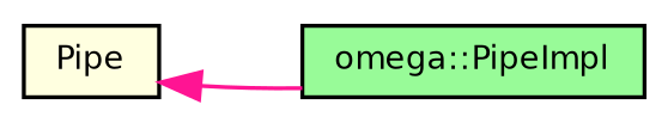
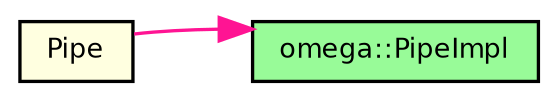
  digraph {
    rankdir=LR
    fontname="DejaVu Sans"
    node [color=black fontname="DejaVu Sans" fontsize=8 shape=record style=filled]
    n1 [height=0.2 label=Pipe width=0.4 fillcolor=lightyellow]
    n2 [height=0.2 label="omega::PipeImpl" width=0.4 fillcolor=palegreen]
-   n1 -> n2 [color=deeppink dir=back fontname="DejaVu Sans" fontsize=8 labelfontname="FreeSans.ttf" labelfontsize=8 style=solid]
+   n2 -> n1 [color=deeppink dir=back fontname="DejaVu Sans" fontsize=8 labelfontname="FreeSans.ttf" labelfontsize=8 style=solid]
  }
